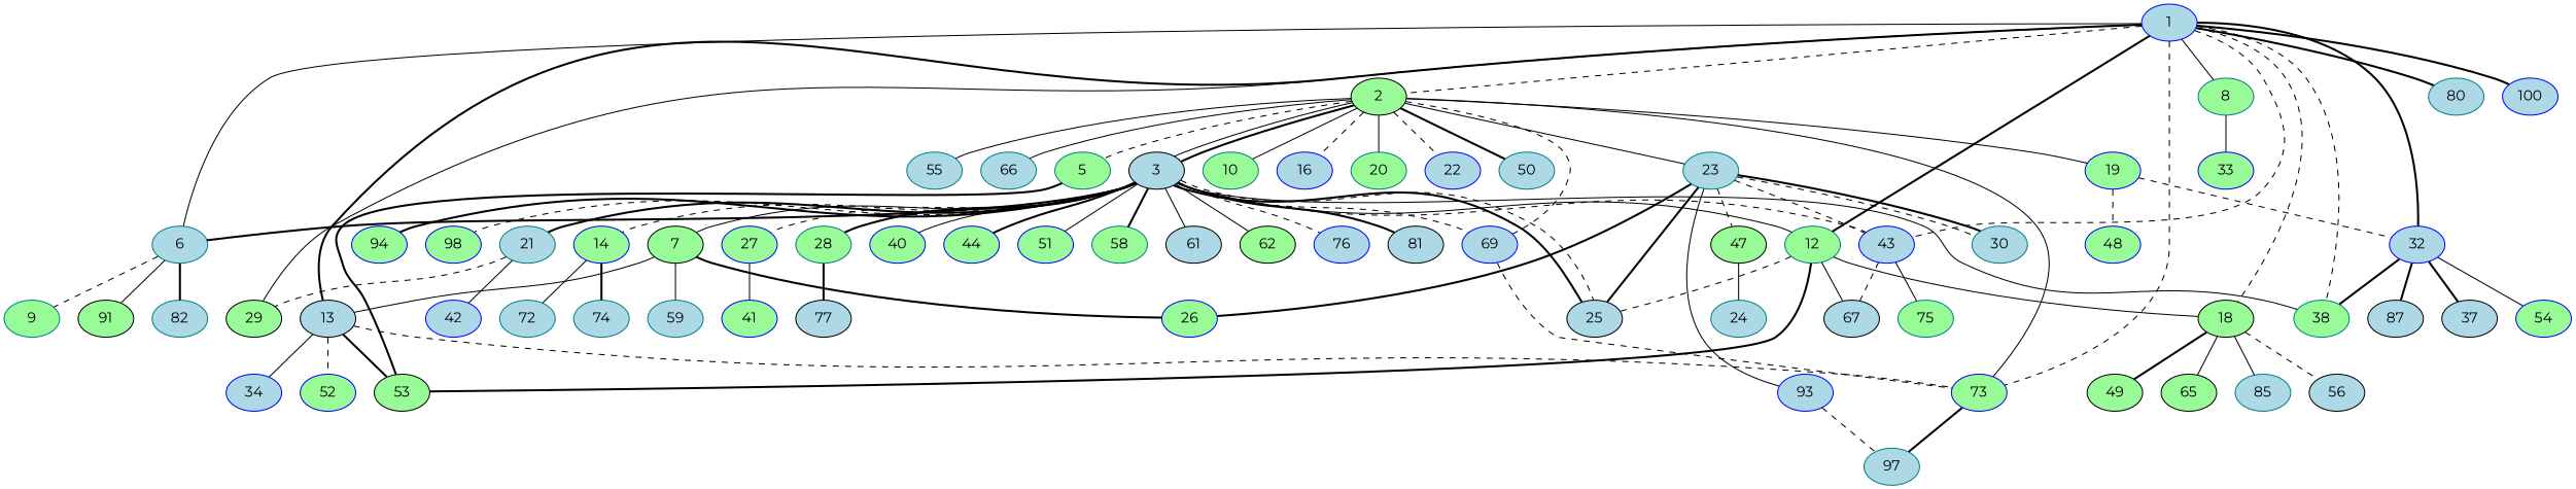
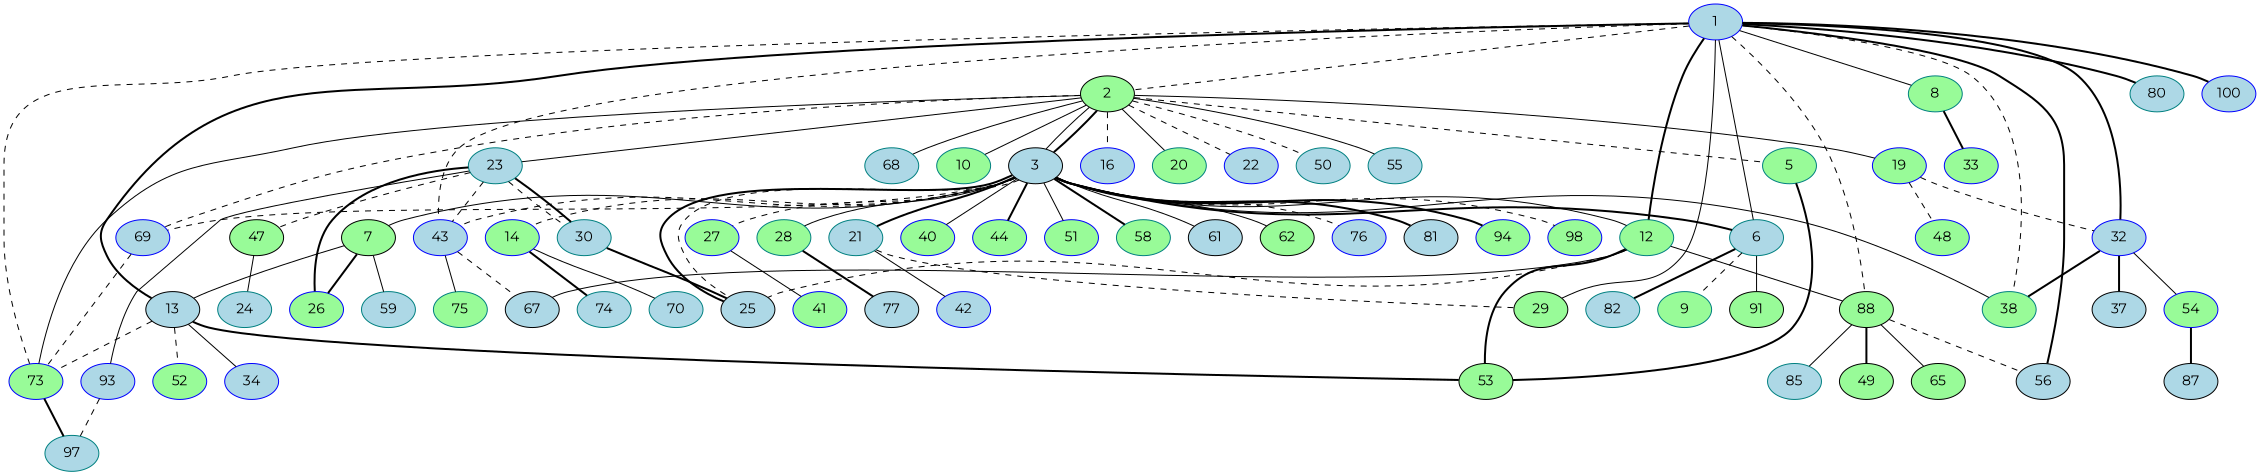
  graph {
    fontname=Montserrat
    node [color=blue fillcolor=lightblue fontname=Montserrat style=filled]
    edge [fontname=Montserrat style=solid]
    1 [super="+14"]
    2 [color=black fillcolor=palegreen super="+46"]
    6 [color=teal super="+67"]
    8 [color=teal fillcolor=palegreen super="+83"]
    12 [color=teal fillcolor=palegreen super="+17"]
    13 [color=black super="+15"]
-   18 [color=black fillcolor=palegreen super="+35"]
+   18 [color=black fillcolor=palegreen super="+35" label=88]
    29 [color=black fillcolor=palegreen]
    32 [super="+49"]
    38 [color=teal fillcolor=palegreen super="+86"]
    43 [super="+57"]
    56 [color=black]
    73 [fillcolor=palegreen super="+95"]
    80 [color=teal]
    100
    3 [color=black super="+4"]
    5 [color=teal fillcolor=palegreen]
    10 [color=teal fillcolor=palegreen]
    16
    19 [fillcolor=palegreen]
    20 [color=teal fillcolor=palegreen]
    22
    23 [color=teal super="+24"]
    50 [color=teal]
    55 [color=teal]
-   68 [color=teal label=66]
+   68 [color=teal]
    69 [super="+96"]
    9 [color=teal fillcolor=palegreen]
    n29 [color=black fillcolor=palegreen label=91]
    82 [color=teal]
    33 [fillcolor=palegreen super="+89"]
    25 [color=black super="+66"]
    53 [color=black fillcolor=palegreen super="+88"]
    n34 [color=black label=67 super="+92"]
    34 [super="+36"]
    52 [fillcolor=palegreen]
    n37 [color=black fillcolor=palegreen label=49 super="+42"]
    65 [color=black fillcolor=palegreen]
    85 [color=teal]
    37 [color=black]
    54 [fillcolor=palegreen]
    87 [color=black]
    75 [color=teal fillcolor=palegreen]
    48 [fillcolor=palegreen]
    97 [color=teal]
    7 [color=black fillcolor=palegreen]
    n47 [fillcolor=palegreen label=14 super="+70"]
    21 [color=teal super="+84"]
    27 [fillcolor=palegreen]
    28 [color=teal fillcolor=palegreen]
    40 [fillcolor=palegreen]
    44 [fillcolor=palegreen]
    51 [fillcolor=palegreen]
    58 [color=teal fillcolor=palegreen]
    61 [color=black]
    62 [color=black fillcolor=palegreen super="+90"]
    76
    81 [color=black]
    94 [fillcolor=palegreen super="+99"]
    98 [fillcolor=palegreen]
    26 [fillcolor=palegreen super="+71"]
    30 [color=teal]
    47 [color=black fillcolor=palegreen]
    93
    59 [color=teal]
-   72 [color=teal]
+   72 [color=teal label=70]
    74 [color=teal]
    n68 [label=42]
    41 [fillcolor=palegreen]
    77 [color=black]
    n71 [color=teal label=24 super="+91"]
    1 -- 2 [style=dashed]
    1 -- 6
    1 -- 8
    1 -- 12 [style=bold weight=2]
    1 -- 13 [style=bold]
    1 -- 18 [style=dashed]
    1 -- 29
    1 -- 32 [style=bold]
    1 -- 38 [style=dashed]
    1 -- 43 [style=dashed]
+   1 -- 56 [style=bold]
    1 -- 73 [style=dashed weight=2]
    1 -- 80 [style=bold]
    1 -- 100 [style=bold]
    2 -- 73
    2 -- 3
    2 -- 3 [style=bold]
    2 -- 5 [style=dashed]
    2 -- 10
    2 -- 16 [style=dashed]
    2 -- 19
    2 -- 20
    2 -- 22 [style=dashed]
    2 -- 23
-   2 -- 50 [style=bold]
+   2 -- 50 [style=dashed]
    2 -- 55
    2 -- 68
    2 -- 69 [style=dashed]
    6 -- 9 [style=dashed]
    6 -- n29
    6 -- 82 [style=bold]
-   8 -- 33
+   8 -- 33 [style=bold]
    12 -- 18 [weight=2]
    12 -- 25 [style=dashed]
    12 -- 53 [style=bold]
    12 -- n34
    13 -- 73 [style=dashed]
    13 -- 53 [style=bold]
    13 -- 34
    13 -- 52 [style=dashed]
    18 -- 56 [style=dashed]
    18 -- n37 [style=bold]
    18 -- 65
    18 -- 85
    32 -- 38 [style=bold]
    32 -- 37 [style=bold]
    32 -- 54
-   32 -- 87 [style=bold]
+   54 -- 87 [style=bold]
    43 -- n34 [style=dashed]
    43 -- 75
    73 -- 97 [style=bold]
    3 -- 6 [style=bold]
    3 -- 12
    3 -- 38
    3 -- 43 [style=dashed]
    3 -- 69 [style=dashed]
    3 -- 25 [style=bold weight=2]
    3 -- 25 [style=dashed]
    3 -- 7
    3 -- n47 [style=dashed]
    3 -- 21 [style=bold]
    3 -- 27 [style=dashed]
-   3 -- 28 [style=bold]
+   3 -- 28
    3 -- 40
    3 -- 44 [style=bold]
    3 -- 51
    3 -- 58 [style=bold]
    3 -- 61
    3 -- 62
    3 -- 76 [style=dashed]
    3 -- 81 [style=bold]
    3 -- 94 [style=bold weight=2]
    3 -- 98 [style=dashed]
    5 -- 53 [style=bold]
    19 -- 32 [style=dashed]
    19 -- 48 [style=dashed]
    23 -- 43 [style=dashed]
-   23 -- 25 [style=bold]
+   30 -- 25 [style=bold]
    23 -- 26 [style=bold]
    23 -- 30 [style=dashed]
    23 -- 30 [style=bold]
    23 -- 47 [style=dashed]
    23 -- 93
    69 -- 73 [style=dashed]
    7 -- 13
    7 -- 26 [style=bold]
    7 -- 59
    n47 -- 72
    n47 -- 74 [style=bold]
    21 -- 29 [style=dashed]
    21 -- n68
    27 -- 41
    28 -- 77 [style=bold]
    47 -- n71
    93 -- 97 [style=dashed]
  }
